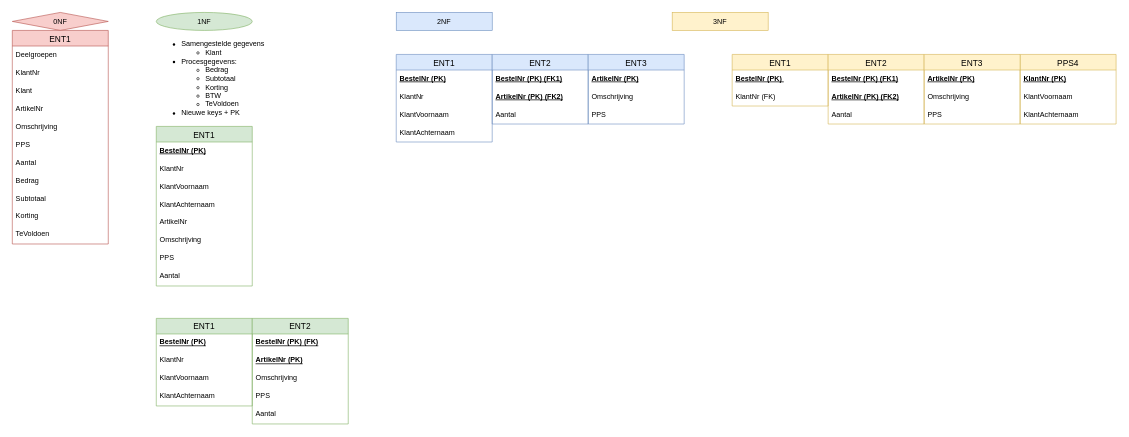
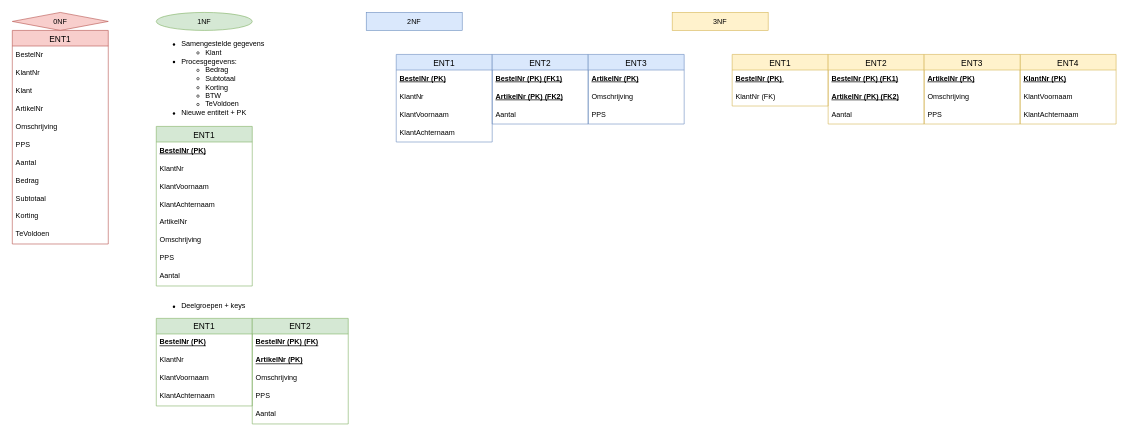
  <mxCell id="0" />
  <mxCell id="1" parent="0" />
  <mxCell id="2" value="0NF" style="rhombus;whiteSpace=wrap;html=1;align=center;fillColor=#f8cecc;strokeColor=#b85450;" vertex="1" parent="1"><mxGeometry x="20" y="20" width="160" height="30" as="geometry" /></mxCell>
  <mxCell id="3" value="1NF" style="ellipse;whiteSpace=wrap;html=1;align=center;fillColor=#d5e8d4;strokeColor=#82b366;" vertex="1" parent="1"><mxGeometry x="260" y="20" width="160" height="30" as="geometry" /></mxCell>
- <mxCell id="4" value="2NF" style="whiteSpace=wrap;html=1;align=center;fillColor=#dae8fc;strokeColor=#6c8ebf;" vertex="1" parent="1"><mxGeometry x="660" y="20" width="160" height="30" as="geometry" /></mxCell>
+ <mxCell id="4" value="2NF" style="whiteSpace=wrap;html=1;align=center;fillColor=#dae8fc;strokeColor=#6c8ebf;" vertex="1" parent="1"><mxGeometry x="610" y="20" width="160" height="30" as="geometry" /></mxCell>
  <mxCell id="5" value="3NF" style="whiteSpace=wrap;html=1;align=center;fillColor=#fff2cc;strokeColor=#d6b656;" vertex="1" parent="1"><mxGeometry x="1120" y="20" width="160" height="30" as="geometry" /></mxCell>
  <mxCell id="6" value="ENT1" style="swimlane;fontStyle=0;childLayout=stackLayout;horizontal=1;startSize=26;horizontalStack=0;resizeParent=1;resizeParentMax=0;resizeLast=0;collapsible=1;marginBottom=0;align=center;fontSize=14;fillColor=#f8cecc;strokeColor=#b85450;" vertex="1" parent="1"><mxGeometry x="20" y="50" width="160" height="356" as="geometry" /></mxCell>
- <mxCell id="7" value="Deelgroepen" style="text;strokeColor=none;fillColor=none;spacingLeft=4;spacingRight=4;overflow=hidden;rotatable=0;points=[[0,0.5],[1,0.5]];portConstraint=eastwest;fontSize=12;" vertex="1" parent="6"><mxGeometry y="26" width="160" height="30" as="geometry" /></mxCell>
+ <mxCell id="7" value="BestelNr" style="text;strokeColor=none;fillColor=none;spacingLeft=4;spacingRight=4;overflow=hidden;rotatable=0;points=[[0,0.5],[1,0.5]];portConstraint=eastwest;fontSize=12;" vertex="1" parent="6"><mxGeometry y="26" width="160" height="30" as="geometry" /></mxCell>
  <mxCell id="8" value="KlantNr" style="text;strokeColor=none;fillColor=none;spacingLeft=4;spacingRight=4;overflow=hidden;rotatable=0;points=[[0,0.5],[1,0.5]];portConstraint=eastwest;fontSize=12;" vertex="1" parent="6"><mxGeometry y="56" width="160" height="30" as="geometry" /></mxCell>
  <mxCell id="9" value="Klant" style="text;strokeColor=none;fillColor=none;spacingLeft=4;spacingRight=4;overflow=hidden;rotatable=0;points=[[0,0.5],[1,0.5]];portConstraint=eastwest;fontSize=12;" vertex="1" parent="6"><mxGeometry y="86" width="160" height="30" as="geometry" /></mxCell>
  <mxCell id="10" value="ArtikelNr" style="text;strokeColor=none;fillColor=none;spacingLeft=4;spacingRight=4;overflow=hidden;rotatable=0;points=[[0,0.5],[1,0.5]];portConstraint=eastwest;fontSize=12;" vertex="1" parent="6"><mxGeometry y="116" width="160" height="30" as="geometry" /></mxCell>
  <mxCell id="11" value="Omschrijving" style="text;strokeColor=none;fillColor=none;spacingLeft=4;spacingRight=4;overflow=hidden;rotatable=0;points=[[0,0.5],[1,0.5]];portConstraint=eastwest;fontSize=12;" vertex="1" parent="6"><mxGeometry y="146" width="160" height="30" as="geometry" /></mxCell>
  <mxCell id="12" value="PPS" style="text;strokeColor=none;fillColor=none;spacingLeft=4;spacingRight=4;overflow=hidden;rotatable=0;points=[[0,0.5],[1,0.5]];portConstraint=eastwest;fontSize=12;" vertex="1" parent="6"><mxGeometry y="176" width="160" height="30" as="geometry" /></mxCell>
  <mxCell id="13" value="Aantal" style="text;strokeColor=none;fillColor=none;spacingLeft=4;spacingRight=4;overflow=hidden;rotatable=0;points=[[0,0.5],[1,0.5]];portConstraint=eastwest;fontSize=12;" vertex="1" parent="6"><mxGeometry y="206" width="160" height="30" as="geometry" /></mxCell>
  <mxCell id="14" value="Bedrag" style="text;strokeColor=none;fillColor=none;spacingLeft=4;spacingRight=4;overflow=hidden;rotatable=0;points=[[0,0.5],[1,0.5]];portConstraint=eastwest;fontSize=12;" vertex="1" parent="6"><mxGeometry y="236" width="160" height="30" as="geometry" /></mxCell>
  <mxCell id="15" value="Subtotaal" style="text;strokeColor=none;fillColor=none;spacingLeft=4;spacingRight=4;overflow=hidden;rotatable=0;points=[[0,0.5],[1,0.5]];portConstraint=eastwest;fontSize=12;" vertex="1" parent="6"><mxGeometry y="266" width="160" height="30" as="geometry" /></mxCell>
  <mxCell id="16" value="Korting" style="text;strokeColor=none;fillColor=none;spacingLeft=4;spacingRight=4;overflow=hidden;rotatable=0;points=[[0,0.5],[1,0.5]];portConstraint=eastwest;fontSize=12;" vertex="1" parent="6"><mxGeometry y="296" width="160" height="30" as="geometry" /></mxCell>
  <mxCell id="17" value="TeVoldoen" style="text;strokeColor=none;fillColor=none;spacingLeft=4;spacingRight=4;overflow=hidden;rotatable=0;points=[[0,0.5],[1,0.5]];portConstraint=eastwest;fontSize=12;" vertex="1" parent="6"><mxGeometry y="326" width="160" height="30" as="geometry" /></mxCell>
  <mxCell id="18" value="ENT1" style="swimlane;fontStyle=0;childLayout=stackLayout;horizontal=1;startSize=26;horizontalStack=0;resizeParent=1;resizeParentMax=0;resizeLast=0;collapsible=1;marginBottom=0;align=center;fontSize=14;fillColor=#d5e8d4;strokeColor=#82b366;" vertex="1" parent="1"><mxGeometry x="260" y="210" width="160" height="266" as="geometry" /></mxCell>
  <mxCell id="19" value="BestelNr (PK)" style="text;strokeColor=none;fillColor=none;spacingLeft=4;spacingRight=4;overflow=hidden;rotatable=0;points=[[0,0.5],[1,0.5]];portConstraint=eastwest;fontSize=12;fontStyle=5" vertex="1" parent="18"><mxGeometry y="26" width="160" height="30" as="geometry" /></mxCell>
  <mxCell id="20" value="KlantNr" style="text;strokeColor=none;fillColor=none;spacingLeft=4;spacingRight=4;overflow=hidden;rotatable=0;points=[[0,0.5],[1,0.5]];portConstraint=eastwest;fontSize=12;" vertex="1" parent="18"><mxGeometry y="56" width="160" height="30" as="geometry" /></mxCell>
  <mxCell id="21" value="KlantVoornaam" style="text;strokeColor=none;fillColor=none;spacingLeft=4;spacingRight=4;overflow=hidden;rotatable=0;points=[[0,0.5],[1,0.5]];portConstraint=eastwest;fontSize=12;" vertex="1" parent="18"><mxGeometry y="86" width="160" height="30" as="geometry" /></mxCell>
  <mxCell id="22" value="KlantAchternaam" style="text;strokeColor=none;fillColor=none;spacingLeft=4;spacingRight=4;overflow=hidden;rotatable=0;points=[[0,0.5],[1,0.5]];portConstraint=eastwest;fontSize=12;" vertex="1" parent="18"><mxGeometry y="116" width="160" height="30" as="geometry" /></mxCell>
  <mxCell id="23" value="ArtikelNr" style="text;strokeColor=none;fillColor=none;spacingLeft=4;spacingRight=4;overflow=hidden;rotatable=0;points=[[0,0.5],[1,0.5]];portConstraint=eastwest;fontSize=12;" vertex="1" parent="18"><mxGeometry y="146" width="160" height="30" as="geometry" /></mxCell>
  <mxCell id="24" value="Omschrijving" style="text;strokeColor=none;fillColor=none;spacingLeft=4;spacingRight=4;overflow=hidden;rotatable=0;points=[[0,0.5],[1,0.5]];portConstraint=eastwest;fontSize=12;" vertex="1" parent="18"><mxGeometry y="176" width="160" height="30" as="geometry" /></mxCell>
  <mxCell id="25" value="PPS" style="text;strokeColor=none;fillColor=none;spacingLeft=4;spacingRight=4;overflow=hidden;rotatable=0;points=[[0,0.5],[1,0.5]];portConstraint=eastwest;fontSize=12;" vertex="1" parent="18"><mxGeometry y="206" width="160" height="30" as="geometry" /></mxCell>
  <mxCell id="26" value="Aantal" style="text;strokeColor=none;fillColor=none;spacingLeft=4;spacingRight=4;overflow=hidden;rotatable=0;points=[[0,0.5],[1,0.5]];portConstraint=eastwest;fontSize=12;" vertex="1" parent="18"><mxGeometry y="236" width="160" height="30" as="geometry" /></mxCell>
  <mxCell id="27" value="ENT1" style="swimlane;fontStyle=0;childLayout=stackLayout;horizontal=1;startSize=26;horizontalStack=0;resizeParent=1;resizeParentMax=0;resizeLast=0;collapsible=1;marginBottom=0;align=center;fontSize=14;fillColor=#d5e8d4;strokeColor=#82b366;" vertex="1" parent="1"><mxGeometry x="260" y="530" width="160" height="146" as="geometry" /></mxCell>
  <mxCell id="28" value="BestelNr (PK)" style="text;strokeColor=none;fillColor=none;spacingLeft=4;spacingRight=4;overflow=hidden;rotatable=0;points=[[0,0.5],[1,0.5]];portConstraint=eastwest;fontSize=12;fontStyle=5" vertex="1" parent="27"><mxGeometry y="26" width="160" height="30" as="geometry" /></mxCell>
  <mxCell id="29" value="KlantNr" style="text;strokeColor=none;fillColor=none;spacingLeft=4;spacingRight=4;overflow=hidden;rotatable=0;points=[[0,0.5],[1,0.5]];portConstraint=eastwest;fontSize=12;" vertex="1" parent="27"><mxGeometry y="56" width="160" height="30" as="geometry" /></mxCell>
  <mxCell id="30" value="KlantVoornaam" style="text;strokeColor=none;fillColor=none;spacingLeft=4;spacingRight=4;overflow=hidden;rotatable=0;points=[[0,0.5],[1,0.5]];portConstraint=eastwest;fontSize=12;" vertex="1" parent="27"><mxGeometry y="86" width="160" height="30" as="geometry" /></mxCell>
  <mxCell id="31" value="KlantAchternaam" style="text;strokeColor=none;fillColor=none;spacingLeft=4;spacingRight=4;overflow=hidden;rotatable=0;points=[[0,0.5],[1,0.5]];portConstraint=eastwest;fontSize=12;" vertex="1" parent="27"><mxGeometry y="116" width="160" height="30" as="geometry" /></mxCell>
  <mxCell id="32" value="ENT1" style="swimlane;fontStyle=0;childLayout=stackLayout;horizontal=1;startSize=26;horizontalStack=0;resizeParent=1;resizeParentMax=0;resizeLast=0;collapsible=1;marginBottom=0;align=center;fontSize=14;fillColor=#dae8fc;strokeColor=#6c8ebf;" vertex="1" parent="1"><mxGeometry x="660" y="90" width="160" height="146" as="geometry" /></mxCell>
  <mxCell id="33" value="BestelNr (PK)" style="text;strokeColor=none;fillColor=none;spacingLeft=4;spacingRight=4;overflow=hidden;rotatable=0;points=[[0,0.5],[1,0.5]];portConstraint=eastwest;fontSize=12;fontStyle=5" vertex="1" parent="32"><mxGeometry y="26" width="160" height="30" as="geometry" /></mxCell>
  <mxCell id="34" value="KlantNr" style="text;strokeColor=none;fillColor=none;spacingLeft=4;spacingRight=4;overflow=hidden;rotatable=0;points=[[0,0.5],[1,0.5]];portConstraint=eastwest;fontSize=12;" vertex="1" parent="32"><mxGeometry y="56" width="160" height="30" as="geometry" /></mxCell>
  <mxCell id="35" value="KlantVoornaam" style="text;strokeColor=none;fillColor=none;spacingLeft=4;spacingRight=4;overflow=hidden;rotatable=0;points=[[0,0.5],[1,0.5]];portConstraint=eastwest;fontSize=12;" vertex="1" parent="32"><mxGeometry y="86" width="160" height="30" as="geometry" /></mxCell>
  <mxCell id="36" value="KlantAchternaam" style="text;strokeColor=none;fillColor=none;spacingLeft=4;spacingRight=4;overflow=hidden;rotatable=0;points=[[0,0.5],[1,0.5]];portConstraint=eastwest;fontSize=12;" vertex="1" parent="32"><mxGeometry y="116" width="160" height="30" as="geometry" /></mxCell>
  <mxCell id="37" value="ENT1" style="swimlane;fontStyle=0;childLayout=stackLayout;horizontal=1;startSize=26;horizontalStack=0;resizeParent=1;resizeParentMax=0;resizeLast=0;collapsible=1;marginBottom=0;align=center;fontSize=14;fillColor=#fff2cc;strokeColor=#d6b656;" vertex="1" parent="1"><mxGeometry x="1220" y="90" width="160" height="86" as="geometry" /></mxCell>
  <mxCell id="38" value="BestelNr (PK) " style="text;strokeColor=none;fillColor=none;spacingLeft=4;spacingRight=4;overflow=hidden;rotatable=0;points=[[0,0.5],[1,0.5]];portConstraint=eastwest;fontSize=12;fontStyle=5" vertex="1" parent="37"><mxGeometry y="26" width="160" height="30" as="geometry" /></mxCell>
  <mxCell id="39" value="KlantNr (FK)" style="text;strokeColor=none;fillColor=none;spacingLeft=4;spacingRight=4;overflow=hidden;rotatable=0;points=[[0,0.5],[1,0.5]];portConstraint=eastwest;fontSize=12;" vertex="1" parent="37"><mxGeometry y="56" width="160" height="30" as="geometry" /></mxCell>
- <mxCell id="40" value="PPS4" style="swimlane;fontStyle=0;childLayout=stackLayout;horizontal=1;startSize=26;horizontalStack=0;resizeParent=1;resizeParentMax=0;resizeLast=0;collapsible=1;marginBottom=0;align=center;fontSize=14;fillColor=#fff2cc;strokeColor=#d6b656;" vertex="1" parent="1"><mxGeometry x="1700" y="90" width="160" height="116" as="geometry" /></mxCell>
+ <mxCell id="40" value="ENT4" style="swimlane;fontStyle=0;childLayout=stackLayout;horizontal=1;startSize=26;horizontalStack=0;resizeParent=1;resizeParentMax=0;resizeLast=0;collapsible=1;marginBottom=0;align=center;fontSize=14;fillColor=#fff2cc;strokeColor=#d6b656;" vertex="1" parent="1"><mxGeometry x="1700" y="90" width="160" height="116" as="geometry" /></mxCell>
  <mxCell id="41" value="KlantNr (PK)" style="text;strokeColor=none;fillColor=none;spacingLeft=4;spacingRight=4;overflow=hidden;rotatable=0;points=[[0,0.5],[1,0.5]];portConstraint=eastwest;fontSize=12;fontStyle=5" vertex="1" parent="40"><mxGeometry y="26" width="160" height="30" as="geometry" /></mxCell>
  <mxCell id="42" value="KlantVoornaam" style="text;strokeColor=none;fillColor=none;spacingLeft=4;spacingRight=4;overflow=hidden;rotatable=0;points=[[0,0.5],[1,0.5]];portConstraint=eastwest;fontSize=12;" vertex="1" parent="40"><mxGeometry y="56" width="160" height="30" as="geometry" /></mxCell>
  <mxCell id="43" value="KlantAchternaam" style="text;strokeColor=none;fillColor=none;spacingLeft=4;spacingRight=4;overflow=hidden;rotatable=0;points=[[0,0.5],[1,0.5]];portConstraint=eastwest;fontSize=12;" vertex="1" parent="40"><mxGeometry y="86" width="160" height="30" as="geometry" /></mxCell>
  <mxCell id="44" value="ENT2" style="swimlane;fontStyle=0;childLayout=stackLayout;horizontal=1;startSize=26;horizontalStack=0;resizeParent=1;resizeParentMax=0;resizeLast=0;collapsible=1;marginBottom=0;align=center;fontSize=14;fillColor=#d5e8d4;strokeColor=#82b366;" vertex="1" parent="1"><mxGeometry x="420" y="530" width="160" height="176" as="geometry" /></mxCell>
  <mxCell id="45" value="BestelNr (PK) (FK)" style="text;strokeColor=none;fillColor=none;spacingLeft=4;spacingRight=4;overflow=hidden;rotatable=0;points=[[0,0.5],[1,0.5]];portConstraint=eastwest;fontSize=12;fontStyle=5" vertex="1" parent="44"><mxGeometry y="26" width="160" height="30" as="geometry" /></mxCell>
  <mxCell id="46" value="ArtikelNr (PK)" style="text;strokeColor=none;fillColor=none;spacingLeft=4;spacingRight=4;overflow=hidden;rotatable=0;points=[[0,0.5],[1,0.5]];portConstraint=eastwest;fontSize=12;fontStyle=5" vertex="1" parent="44"><mxGeometry y="56" width="160" height="30" as="geometry" /></mxCell>
  <mxCell id="47" value="Omschrijving" style="text;strokeColor=none;fillColor=none;spacingLeft=4;spacingRight=4;overflow=hidden;rotatable=0;points=[[0,0.5],[1,0.5]];portConstraint=eastwest;fontSize=12;" vertex="1" parent="44"><mxGeometry y="86" width="160" height="30" as="geometry" /></mxCell>
  <mxCell id="48" value="PPS" style="text;strokeColor=none;fillColor=none;spacingLeft=4;spacingRight=4;overflow=hidden;rotatable=0;points=[[0,0.5],[1,0.5]];portConstraint=eastwest;fontSize=12;" vertex="1" parent="44"><mxGeometry y="116" width="160" height="30" as="geometry" /></mxCell>
  <mxCell id="49" value="Aantal" style="text;strokeColor=none;fillColor=none;spacingLeft=4;spacingRight=4;overflow=hidden;rotatable=0;points=[[0,0.5],[1,0.5]];portConstraint=eastwest;fontSize=12;" vertex="1" parent="44"><mxGeometry y="146" width="160" height="30" as="geometry" /></mxCell>
  <mxCell id="50" value="ENT2" style="swimlane;fontStyle=0;childLayout=stackLayout;horizontal=1;startSize=26;horizontalStack=0;resizeParent=1;resizeParentMax=0;resizeLast=0;collapsible=1;marginBottom=0;align=center;fontSize=14;fillColor=#dae8fc;strokeColor=#6c8ebf;" vertex="1" parent="1"><mxGeometry x="820" y="90" width="160" height="116" as="geometry" /></mxCell>
  <mxCell id="51" value="BestelNr (PK) (FK1)" style="text;strokeColor=none;fillColor=none;spacingLeft=4;spacingRight=4;overflow=hidden;rotatable=0;points=[[0,0.5],[1,0.5]];portConstraint=eastwest;fontSize=12;fontStyle=5" vertex="1" parent="50"><mxGeometry y="26" width="160" height="30" as="geometry" /></mxCell>
  <mxCell id="52" value="ArtikelNr (PK) (FK2)" style="text;strokeColor=none;fillColor=none;spacingLeft=4;spacingRight=4;overflow=hidden;rotatable=0;points=[[0,0.5],[1,0.5]];portConstraint=eastwest;fontSize=12;fontStyle=5" vertex="1" parent="50"><mxGeometry y="56" width="160" height="30" as="geometry" /></mxCell>
  <mxCell id="53" value="Aantal" style="text;strokeColor=none;fillColor=none;spacingLeft=4;spacingRight=4;overflow=hidden;rotatable=0;points=[[0,0.5],[1,0.5]];portConstraint=eastwest;fontSize=12;fontStyle=0" vertex="1" parent="50"><mxGeometry y="86" width="160" height="30" as="geometry" /></mxCell>
  <mxCell id="54" value="ENT2" style="swimlane;fontStyle=0;childLayout=stackLayout;horizontal=1;startSize=26;horizontalStack=0;resizeParent=1;resizeParentMax=0;resizeLast=0;collapsible=1;marginBottom=0;align=center;fontSize=14;fillColor=#fff2cc;strokeColor=#d6b656;" vertex="1" parent="1"><mxGeometry x="1380" y="90" width="160" height="116" as="geometry" /></mxCell>
  <mxCell id="55" value="BestelNr (PK) (FK1)" style="text;strokeColor=none;fillColor=none;spacingLeft=4;spacingRight=4;overflow=hidden;rotatable=0;points=[[0,0.5],[1,0.5]];portConstraint=eastwest;fontSize=12;fontStyle=5" vertex="1" parent="54"><mxGeometry y="26" width="160" height="30" as="geometry" /></mxCell>
  <mxCell id="56" value="ArtikelNr (PK) (FK2)" style="text;strokeColor=none;fillColor=none;spacingLeft=4;spacingRight=4;overflow=hidden;rotatable=0;points=[[0,0.5],[1,0.5]];portConstraint=eastwest;fontSize=12;fontStyle=5" vertex="1" parent="54"><mxGeometry y="56" width="160" height="30" as="geometry" /></mxCell>
  <mxCell id="57" value="Aantal" style="text;strokeColor=none;fillColor=none;spacingLeft=4;spacingRight=4;overflow=hidden;rotatable=0;points=[[0,0.5],[1,0.5]];portConstraint=eastwest;fontSize=12;fontStyle=0" vertex="1" parent="54"><mxGeometry y="86" width="160" height="30" as="geometry" /></mxCell>
  <mxCell id="58" value="ENT3" style="swimlane;fontStyle=0;childLayout=stackLayout;horizontal=1;startSize=26;horizontalStack=0;resizeParent=1;resizeParentMax=0;resizeLast=0;collapsible=1;marginBottom=0;align=center;fontSize=14;fillColor=#dae8fc;strokeColor=#6c8ebf;" vertex="1" parent="1"><mxGeometry x="980" y="90" width="160" height="116" as="geometry" /></mxCell>
  <mxCell id="59" value="ArtikelNr (PK)" style="text;strokeColor=none;fillColor=none;spacingLeft=4;spacingRight=4;overflow=hidden;rotatable=0;points=[[0,0.5],[1,0.5]];portConstraint=eastwest;fontSize=12;fontStyle=5" vertex="1" parent="58"><mxGeometry y="26" width="160" height="30" as="geometry" /></mxCell>
  <mxCell id="60" value="Omschrijving" style="text;strokeColor=none;fillColor=none;spacingLeft=4;spacingRight=4;overflow=hidden;rotatable=0;points=[[0,0.5],[1,0.5]];portConstraint=eastwest;fontSize=12;" vertex="1" parent="58"><mxGeometry y="56" width="160" height="30" as="geometry" /></mxCell>
  <mxCell id="61" value="PPS" style="text;strokeColor=none;fillColor=none;spacingLeft=4;spacingRight=4;overflow=hidden;rotatable=0;points=[[0,0.5],[1,0.5]];portConstraint=eastwest;fontSize=12;" vertex="1" parent="58"><mxGeometry y="86" width="160" height="30" as="geometry" /></mxCell>
  <mxCell id="62" value="ENT3" style="swimlane;fontStyle=0;childLayout=stackLayout;horizontal=1;startSize=26;horizontalStack=0;resizeParent=1;resizeParentMax=0;resizeLast=0;collapsible=1;marginBottom=0;align=center;fontSize=14;fillColor=#fff2cc;strokeColor=#d6b656;" vertex="1" parent="1"><mxGeometry x="1540" y="90" width="160" height="116" as="geometry" /></mxCell>
  <mxCell id="63" value="ArtikelNr (PK)" style="text;strokeColor=none;fillColor=none;spacingLeft=4;spacingRight=4;overflow=hidden;rotatable=0;points=[[0,0.5],[1,0.5]];portConstraint=eastwest;fontSize=12;fontStyle=5" vertex="1" parent="62"><mxGeometry y="26" width="160" height="30" as="geometry" /></mxCell>
  <mxCell id="64" value="Omschrijving" style="text;strokeColor=none;fillColor=none;spacingLeft=4;spacingRight=4;overflow=hidden;rotatable=0;points=[[0,0.5],[1,0.5]];portConstraint=eastwest;fontSize=12;" vertex="1" parent="62"><mxGeometry y="56" width="160" height="30" as="geometry" /></mxCell>
  <mxCell id="65" value="PPS" style="text;strokeColor=none;fillColor=none;spacingLeft=4;spacingRight=4;overflow=hidden;rotatable=0;points=[[0,0.5],[1,0.5]];portConstraint=eastwest;fontSize=12;" vertex="1" parent="62"><mxGeometry y="86" width="160" height="30" as="geometry" /></mxCell>
- <mxCell id="66" value="&lt;ul&gt;&lt;li&gt;Samengestelde gegevens&lt;/li&gt;&lt;ul&gt;&lt;li&gt;Klant&lt;/li&gt;&lt;/ul&gt;&lt;li&gt;Procesgegevens:&lt;/li&gt;&lt;ul&gt;&lt;li&gt;Bedrag&lt;/li&gt;&lt;li&gt;Subtotaal&lt;/li&gt;&lt;li&gt;Korting&lt;/li&gt;&lt;li&gt;BTW&lt;/li&gt;&lt;li&gt;TeVoldoen&lt;/li&gt;&lt;/ul&gt;&lt;li&gt;Nieuwe keys + PK&lt;/li&gt;&lt;/ul&gt;" style="text;html=1;strokeColor=none;fillColor=none;align=left;verticalAlign=middle;whiteSpace=wrap;rounded=0;" vertex="1" parent="1"><mxGeometry x="260" y="60" width="440" height="140" as="geometry" /></mxCell>
+ <mxCell id="66" value="&lt;ul&gt;&lt;li&gt;Samengestelde gegevens&lt;/li&gt;&lt;ul&gt;&lt;li&gt;Klant&lt;/li&gt;&lt;/ul&gt;&lt;li&gt;Procesgegevens:&lt;/li&gt;&lt;ul&gt;&lt;li&gt;Bedrag&lt;/li&gt;&lt;li&gt;Subtotaal&lt;/li&gt;&lt;li&gt;Korting&lt;/li&gt;&lt;li&gt;BTW&lt;/li&gt;&lt;li&gt;TeVoldoen&lt;/li&gt;&lt;/ul&gt;&lt;li&gt;Nieuwe entiteit + PK&lt;/li&gt;&lt;/ul&gt;" style="text;html=1;strokeColor=none;fillColor=none;align=left;verticalAlign=middle;whiteSpace=wrap;rounded=0;" vertex="1" parent="1"><mxGeometry x="260" y="60" width="440" height="140" as="geometry" /></mxCell>
+ <mxCell id="67" value="&lt;ul&gt;&lt;li&gt;Deelgroepen + keys&lt;/li&gt;&lt;/ul&gt;" style="text;html=1;align=left;verticalAlign=middle;resizable=0;points=[];autosize=1;" vertex="1" parent="1"><mxGeometry x="260" y="490" width="160" height="40" as="geometry" /></mxCell>
